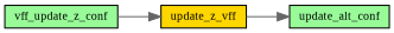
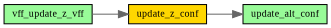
  digraph {
    fontname="Liberation Serif"
    rankdir=LR
    node [color=black fillcolor=palegreen fontname="Liberation Serif" fontsize=10 shape=record style=filled]
    edge [color=gray40 fontname="Liberation Serif" fontsize=10 labelfontname=FreeSans labelfontsize=10 style=solid]
-   n1 [fontcolor=black height=0.2 label=vff_update_z_conf width=0.4]
-   n2 [fillcolor=gold height=0.2 label=update_z_vff width=0.4]
+   n1 [fontcolor=black height=0.2 label=vff_update_z_vff width=0.4]
+   n2 [fillcolor=gold height=0.2 label=update_z_conf width=0.4]
    n3 [height=0.2 label=update_alt_conf width=0.4]
    n1 -> n2
    n2 -> n3
  }
